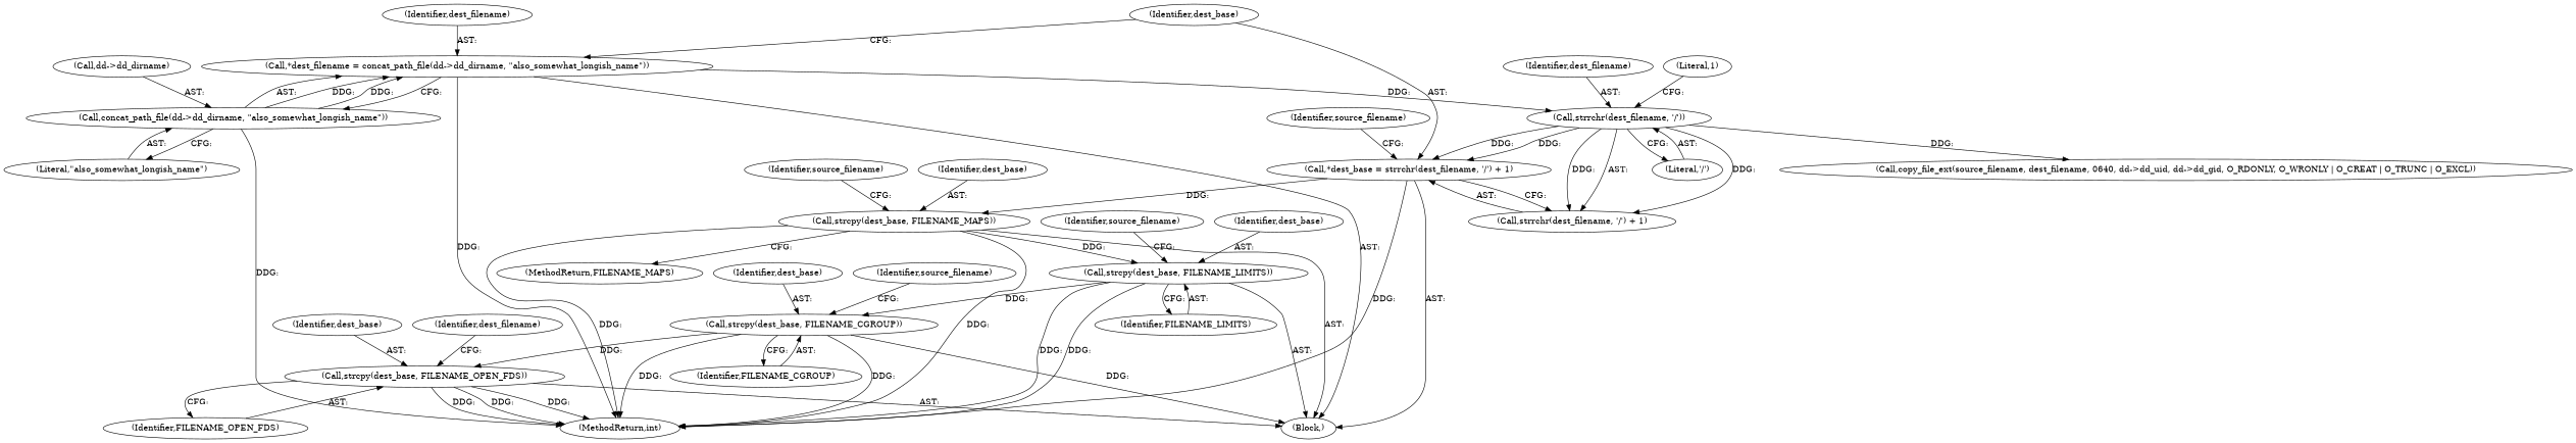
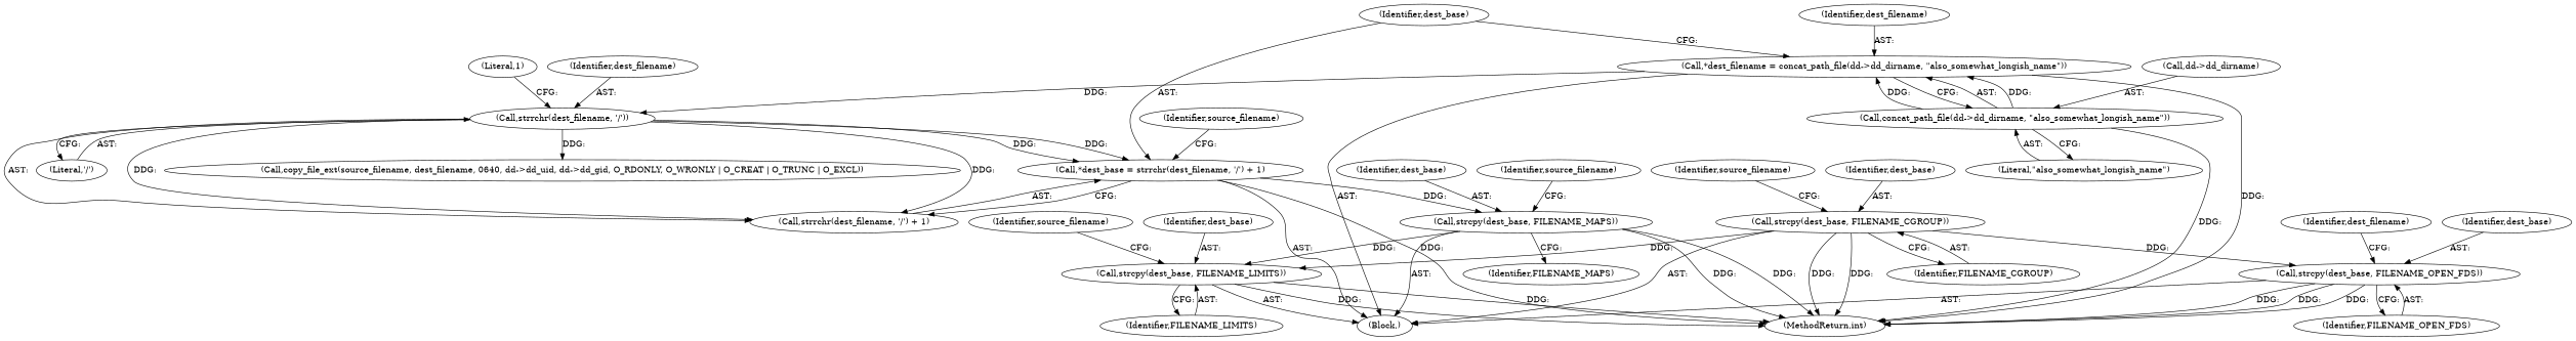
  digraph {
    n1 [label="(Call,strcpy(dest_base, FILENAME_CGROUP))"]
    n2 [label="(Call,strcpy(dest_base, FILENAME_OPEN_FDS))"]
    n3 [label="(Identifier,FILENAME_CGROUP)"]
    n4 [label="(MethodReturn,int)"]
    n5 [label="(Block,)"]
    n6 [label="(Identifier,FILENAME_OPEN_FDS)"]
    n7 [label="(Call,strcpy(dest_base, FILENAME_LIMITS))"]
    n8 [label="(Identifier,FILENAME_LIMITS)"]
    n9 [label="(Call,strcpy(dest_base, FILENAME_MAPS))"]
-   n10 [label="(MethodReturn,FILENAME_MAPS)"]
+   n10 [label="(Identifier,FILENAME_MAPS)"]
    n11 [label="(Call,*dest_base = strrchr(dest_filename, '/') + 1)"]
    n12 [label="(Call,strrchr(dest_filename, '/') + 1)"]
    n13 [label="(Call,strrchr(dest_filename, '/'))"]
    n14 [label="(Call,copy_file_ext(source_filename, dest_filename, 0640, dd->dd_uid, dd->dd_gid, O_RDONLY, O_WRONLY | O_CREAT | O_TRUNC | O_EXCL))"]
    n15 [label="(Literal,'/')"]
    n16 [label="(Call,*dest_filename = concat_path_file(dd->dd_dirname, \"also_somewhat_longish_name\"))"]
    n17 [label="(Call,concat_path_file(dd->dd_dirname, \"also_somewhat_longish_name\"))"]
    n18 [label="(Literal,\"also_somewhat_longish_name\")"]
    n19 [label="(Identifier,dest_base)"]
    n20 [label="(Identifier,dest_base)"]
    n21 [label="(Identifier,dest_base)"]
    n22 [label="(Literal,1)"]
    n23 [label="(Identifier,dest_filename)"]
    n24 [label="(Identifier,source_filename)"]
    n25 [label="(Identifier,source_filename)"]
    n26 [label="(Identifier,dest_base)"]
    n27 [label="(Call,dd->dd_dirname)"]
    n28 [label="(Identifier,dest_filename)"]
    n29 [label="(Identifier,dest_filename)"]
    n30 [label="(Identifier,source_filename)"]
    n31 [label="(Identifier,source_filename)"]
    n32 [label="(Identifier,dest_base)"]
    n1 -> n2 [label="DDG: "]
    n1 -> n3 [label="CFG: "]
    n1 -> n4 [label="DDG: "]
    n1 -> n4 [label="DDG: "]
-   n1 -> n5 [label="DDG: "]
+   n1 -> n5 [label="AST: "]
    n2 -> n4 [label="DDG: "]
    n2 -> n4 [label="DDG: "]
    n2 -> n4 [label="DDG: "]
    n2 -> n5 [label="AST: "]
    n2 -> n6 [label="CFG: "]
    n3 -> n1 [label="AST: "]
    n6 -> n2 [label="AST: "]
-   n7 -> n1 [label="DDG: "]
+   n1 -> n7 [label="DDG: "]
    n7 -> n4 [label="DDG: "]
    n7 -> n4 [label="DDG: "]
    n7 -> n5 [label="AST: "]
    n7 -> n8 [label="CFG: "]
    n8 -> n7 [label="AST: "]
    n9 -> n4 [label="DDG: "]
    n9 -> n4 [label="DDG: "]
    n9 -> n5 [label="AST: "]
    n9 -> n7 [label="DDG: "]
    n9 -> n10 [label="CFG: "]
    n11 -> n4 [label="DDG: "]
    n11 -> n5 [label="AST: "]
    n11 -> n9 [label="DDG: "]
    n11 -> n12 [label="CFG: "]
    n12 -> n11 [label="AST: "]
    n13 -> n11 [label="DDG: "]
    n13 -> n11 [label="DDG: "]
    n13 -> n12 [label="AST: "]
    n13 -> n12 [label="DDG: "]
    n13 -> n12 [label="DDG: "]
    n13 -> n14 [label="DDG: "]
    n13 -> n15 [label="CFG: "]
    n15 -> n13 [label="AST: "]
    n16 -> n4 [label="DDG: "]
    n16 -> n5 [label="AST: "]
    n16 -> n13 [label="DDG: "]
    n16 -> n17 [label="CFG: "]
    n17 -> n4 [label="DDG: "]
    n17 -> n16 [label="AST: "]
    n17 -> n16 [label="DDG: "]
    n17 -> n16 [label="DDG: "]
    n17 -> n18 [label="CFG: "]
    n18 -> n17 [label="AST: "]
    n19 -> n7 [label="AST: "]
    n20 -> n9 [label="AST: "]
    n21 -> n1 [label="AST: "]
    n22 -> n13 [label="CFG: "]
    n23 -> n2 [label="CFG: "]
    n24 -> n7 [label="CFG: "]
    n25 -> n11 [label="CFG: "]
    n26 -> n11 [label="AST: "]
    n26 -> n16 [label="CFG: "]
    n27 -> n17 [label="AST: "]
    n28 -> n16 [label="AST: "]
    n29 -> n13 [label="AST: "]
    n30 -> n1 [label="CFG: "]
    n31 -> n9 [label="CFG: "]
    n32 -> n2 [label="AST: "]
  }
